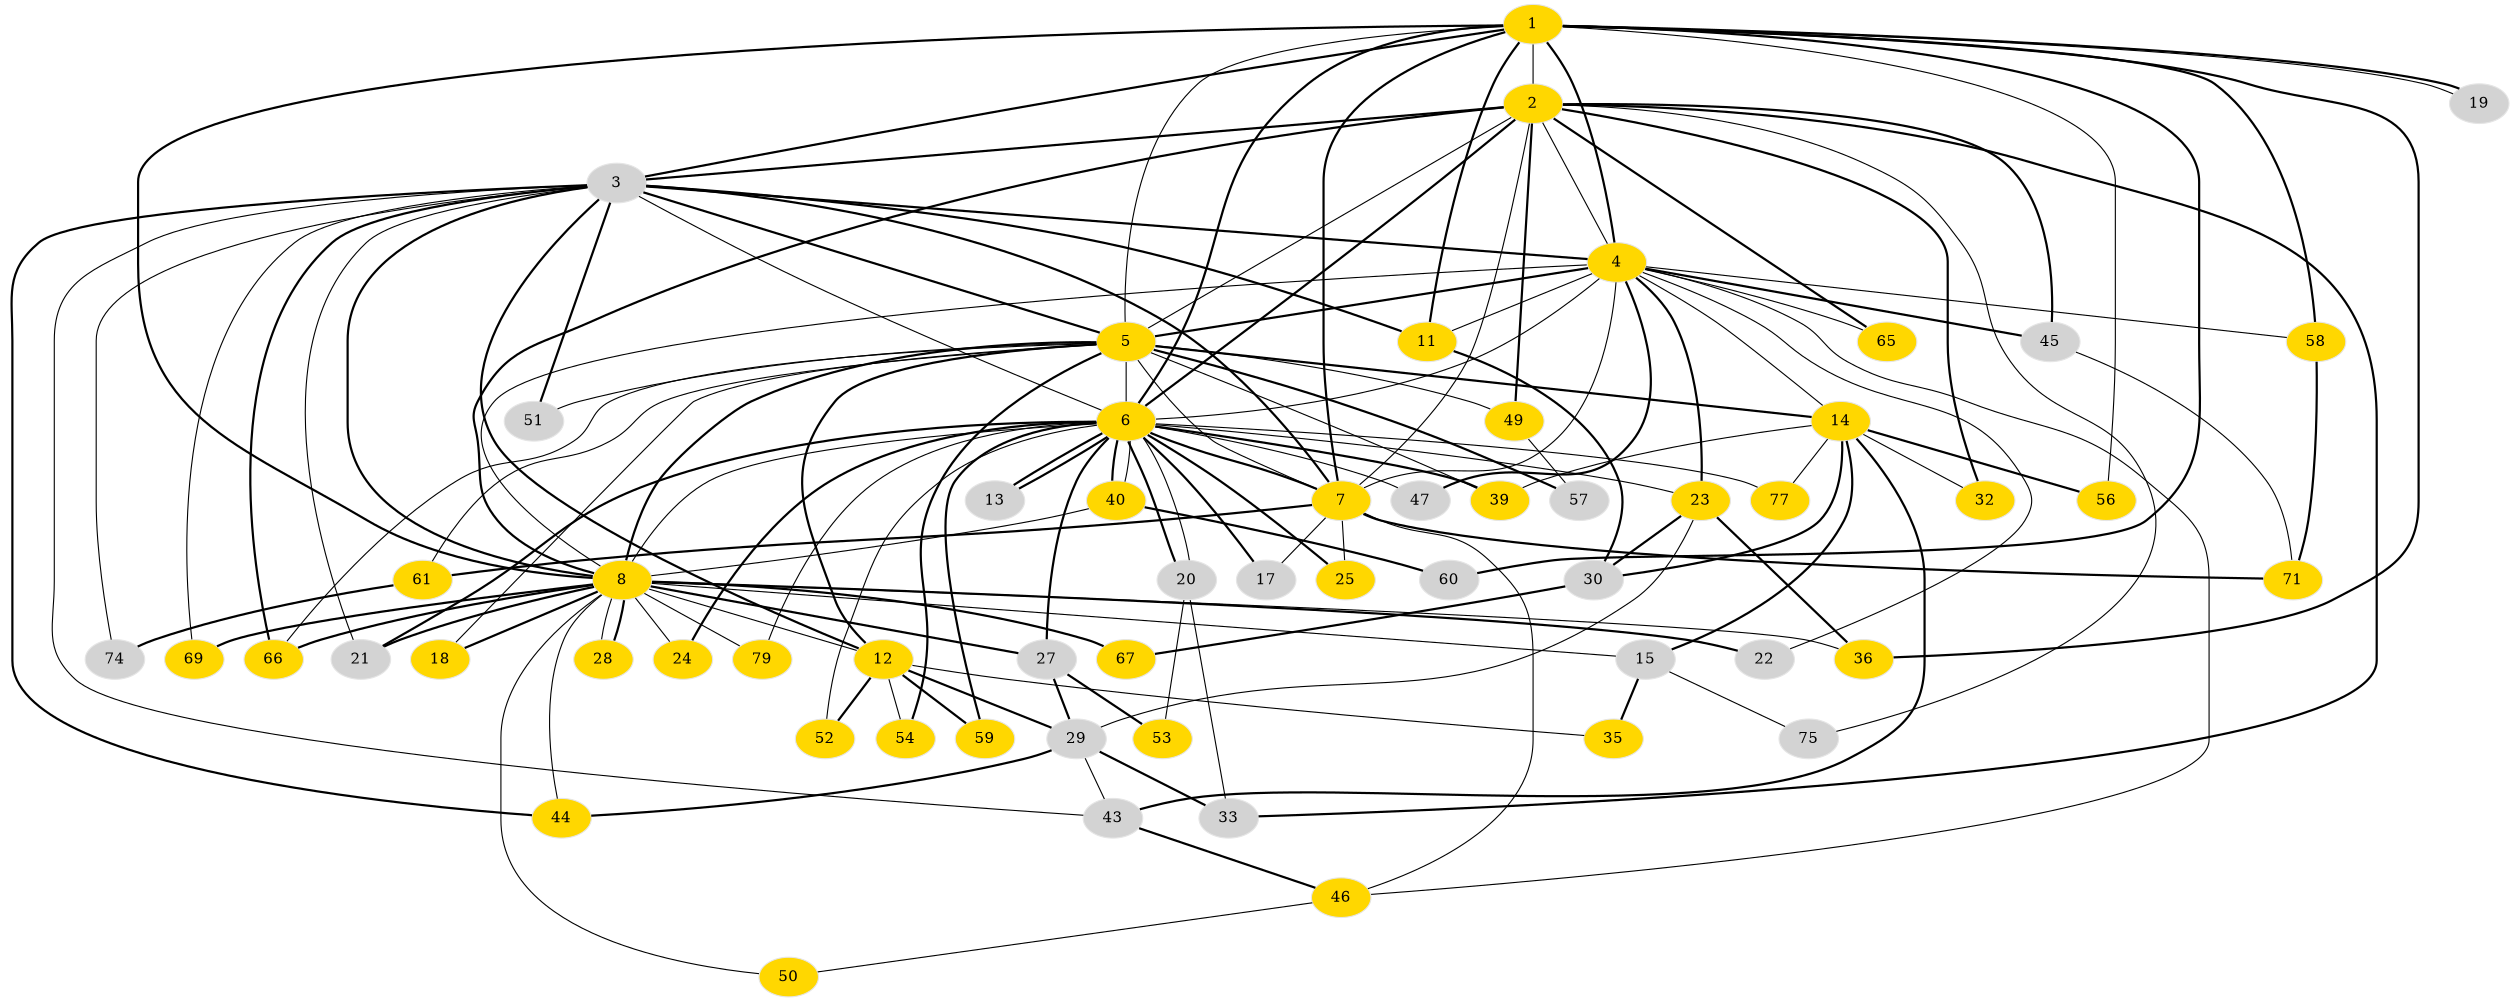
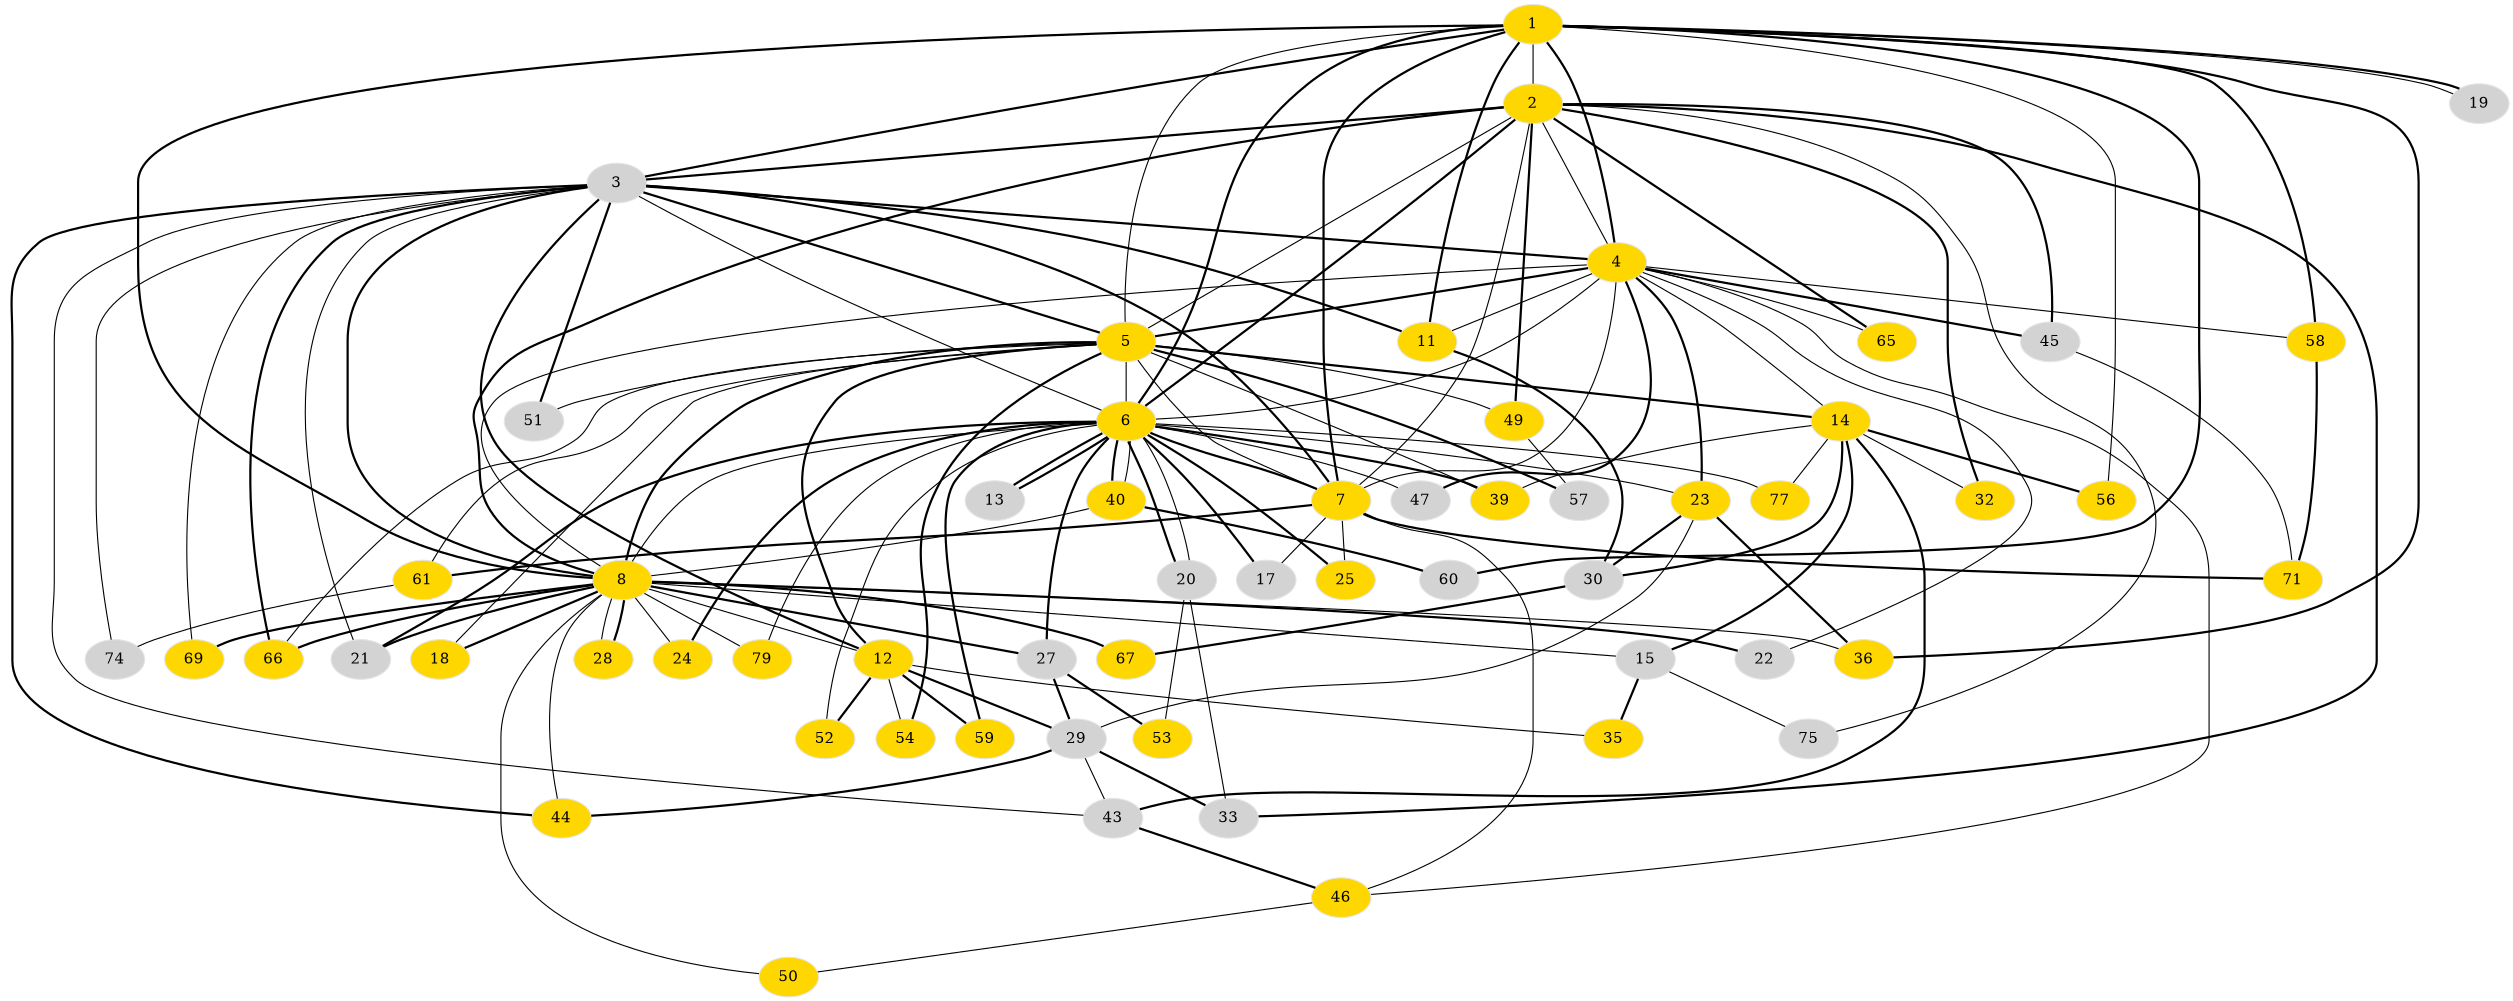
  graph {
    node [color=gray90 fillcolor=gold style=filled]
    edge [style=bold]
    1 [super="+41"]
    2 [super="+26"]
    3 [fillcolor=lightgrey super="+38"]
    4 [super="+9"]
    5 [super="+55"]
    6 [super="+37"]
    7 [super="+10"]
    8 [super="+68"]
    11 [super="+16"]
    19 [fillcolor=lightgrey]
    36 [super="+70"]
    56
    58
    60 [fillcolor=lightgrey]
    32
    33 [fillcolor=lightgrey]
    45 [fillcolor=lightgrey]
    49
    65
    75 [fillcolor=lightgrey]
    12 [super="+31"]
    21 [fillcolor=lightgrey]
    43 [fillcolor=lightgrey super="+76"]
    44 [super="+63"]
    51 [fillcolor=lightgrey]
    66
    69
    74 [fillcolor=lightgrey]
    14 [super="+42"]
    22 [fillcolor=lightgrey]
    23 [super="+62"]
    46 [super="+73"]
    47 [fillcolor=lightgrey]
    18
    39
    54
    57 [fillcolor=lightgrey]
    61 [super="+64"]
    13 [fillcolor=lightgrey]
    17 [fillcolor=lightgrey]
    20 [fillcolor=lightgrey super="+34"]
    24
    25
    27 [fillcolor=lightgrey]
    40
    52
    59
    77
    79
    71 [super="+78"]
    15 [fillcolor=lightgrey]
    28
    50
    67
    30 [fillcolor=lightgrey super="+48"]
    29 [fillcolor=lightgrey super="+72"]
    35
    53
    1 -- 2 [style=solid]
    1 -- 3
    1 -- 4 [weight=2]
    1 -- 5 [style=solid]
    1 -- 6
    1 -- 7 [weight=3]
    1 -- 8
    1 -- 11
    1 -- 19 [style=solid]
    1 -- 19
    1 -- 36
    1 -- 56 [style=solid]
    1 -- 58
    1 -- 60
    2 -- 3
    2 -- 4 [style=solid weight=2]
    2 -- 5 [style=solid weight=2]
    2 -- 6
    2 -- 7 [style=solid weight=2]
    2 -- 8
    2 -- 32
    2 -- 33
    2 -- 45
    2 -- 49
    2 -- 65
    2 -- 75 [style=solid]
    3 -- 4 [weight=2]
    3 -- 5
    3 -- 6 [style=solid]
    3 -- 7 [weight=2]
    3 -- 8
    3 -- 11
    3 -- 12
    3 -- 21 [style=solid]
    3 -- 43 [style=solid]
    3 -- 44
    3 -- 51
    3 -- 66
    3 -- 69 [style=solid]
    3 -- 74 [style=solid]
    4 -- 5 [weight=2]
    4 -- 6 [style=solid weight=2]
    4 -- 7 [style=solid weight=4]
    4 -- 8 [style=solid weight=2]
    4 -- 11 [style=solid]
    4 -- 58 [style=solid]
    4 -- 45
    4 -- 65 [style=solid]
    4 -- 14 [style=solid]
    4 -- 22 [style=solid]
    4 -- 23 [weight=2]
    4 -- 46 [style=solid]
    4 -- 47
    5 -- 6 [style=solid]
    5 -- 7 [style=solid weight=2]
    5 -- 8
    5 -- 49 [style=solid]
    5 -- 12
    5 -- 51 [style=solid weight=2]
    5 -- 66 [style=solid]
    5 -- 14
    5 -- 18 [style=solid]
    5 -- 39 [style=solid]
    5 -- 54
    5 -- 57
    5 -- 61 [style=solid]
    6 -- 7 [weight=2]
    6 -- 8 [style=solid]
    6 -- 21
    6 -- 23 [style=solid]
    6 -- 47 [style=solid]
    6 -- 39
    6 -- 13
    6 -- 13
    6 -- 17
    6 -- 20
    6 -- 20 [style=solid]
    6 -- 24 [weight=2]
    6 -- 25
    6 -- 27
    6 -- 40
    6 -- 40 [style=solid]
    6 -- 52 [style=solid]
    6 -- 59
    6 -- 77 [style=solid]
    6 -- 79 [style=solid]
    7 -- 46 [style=solid]
    7 -- 61 [weight=2]
    7 -- 17 [style=solid]
    7 -- 25 [style=solid]
    7 -- 71
    8 -- 36 [style=solid]
    8 -- 12 [style=solid]
    8 -- 21
    8 -- 44 [style=solid]
    8 -- 66
    8 -- 69
    8 -- 22
    8 -- 18
    8 -- 24 [style=solid]
    8 -- 27
    8 -- 79 [style=solid]
    8 -- 15 [style=solid]
    8 -- 28 [style=solid]
    8 -- 28
    8 -- 50 [style=solid]
    8 -- 67
    11 -- 30
    58 -- 71
    45 -- 71 [style=solid]
    49 -- 57 [style=solid]
    12 -- 54 [style=solid]
    12 -- 52
    12 -- 59
    12 -- 29
    12 -- 35 [style=solid]
    43 -- 46
    14 -- 56
    14 -- 32 [style=solid]
    14 -- 43
    14 -- 39 [style=solid]
    14 -- 77 [style=solid]
    14 -- 15
    14 -- 30
    23 -- 36
    23 -- 30
    23 -- 29 [style=solid]
    46 -- 50 [style=solid]
-   61 -- 74
+   61 -- 74 [style=solid]
    20 -- 33 [style=solid]
    20 -- 53 [style=solid]
    27 -- 29
    27 -- 53
    40 -- 8 [style=solid weight=2]
    40 -- 60
    15 -- 75 [style=solid]
    15 -- 35
    30 -- 67
    29 -- 33
    29 -- 43 [style=solid]
    29 -- 44
  }
